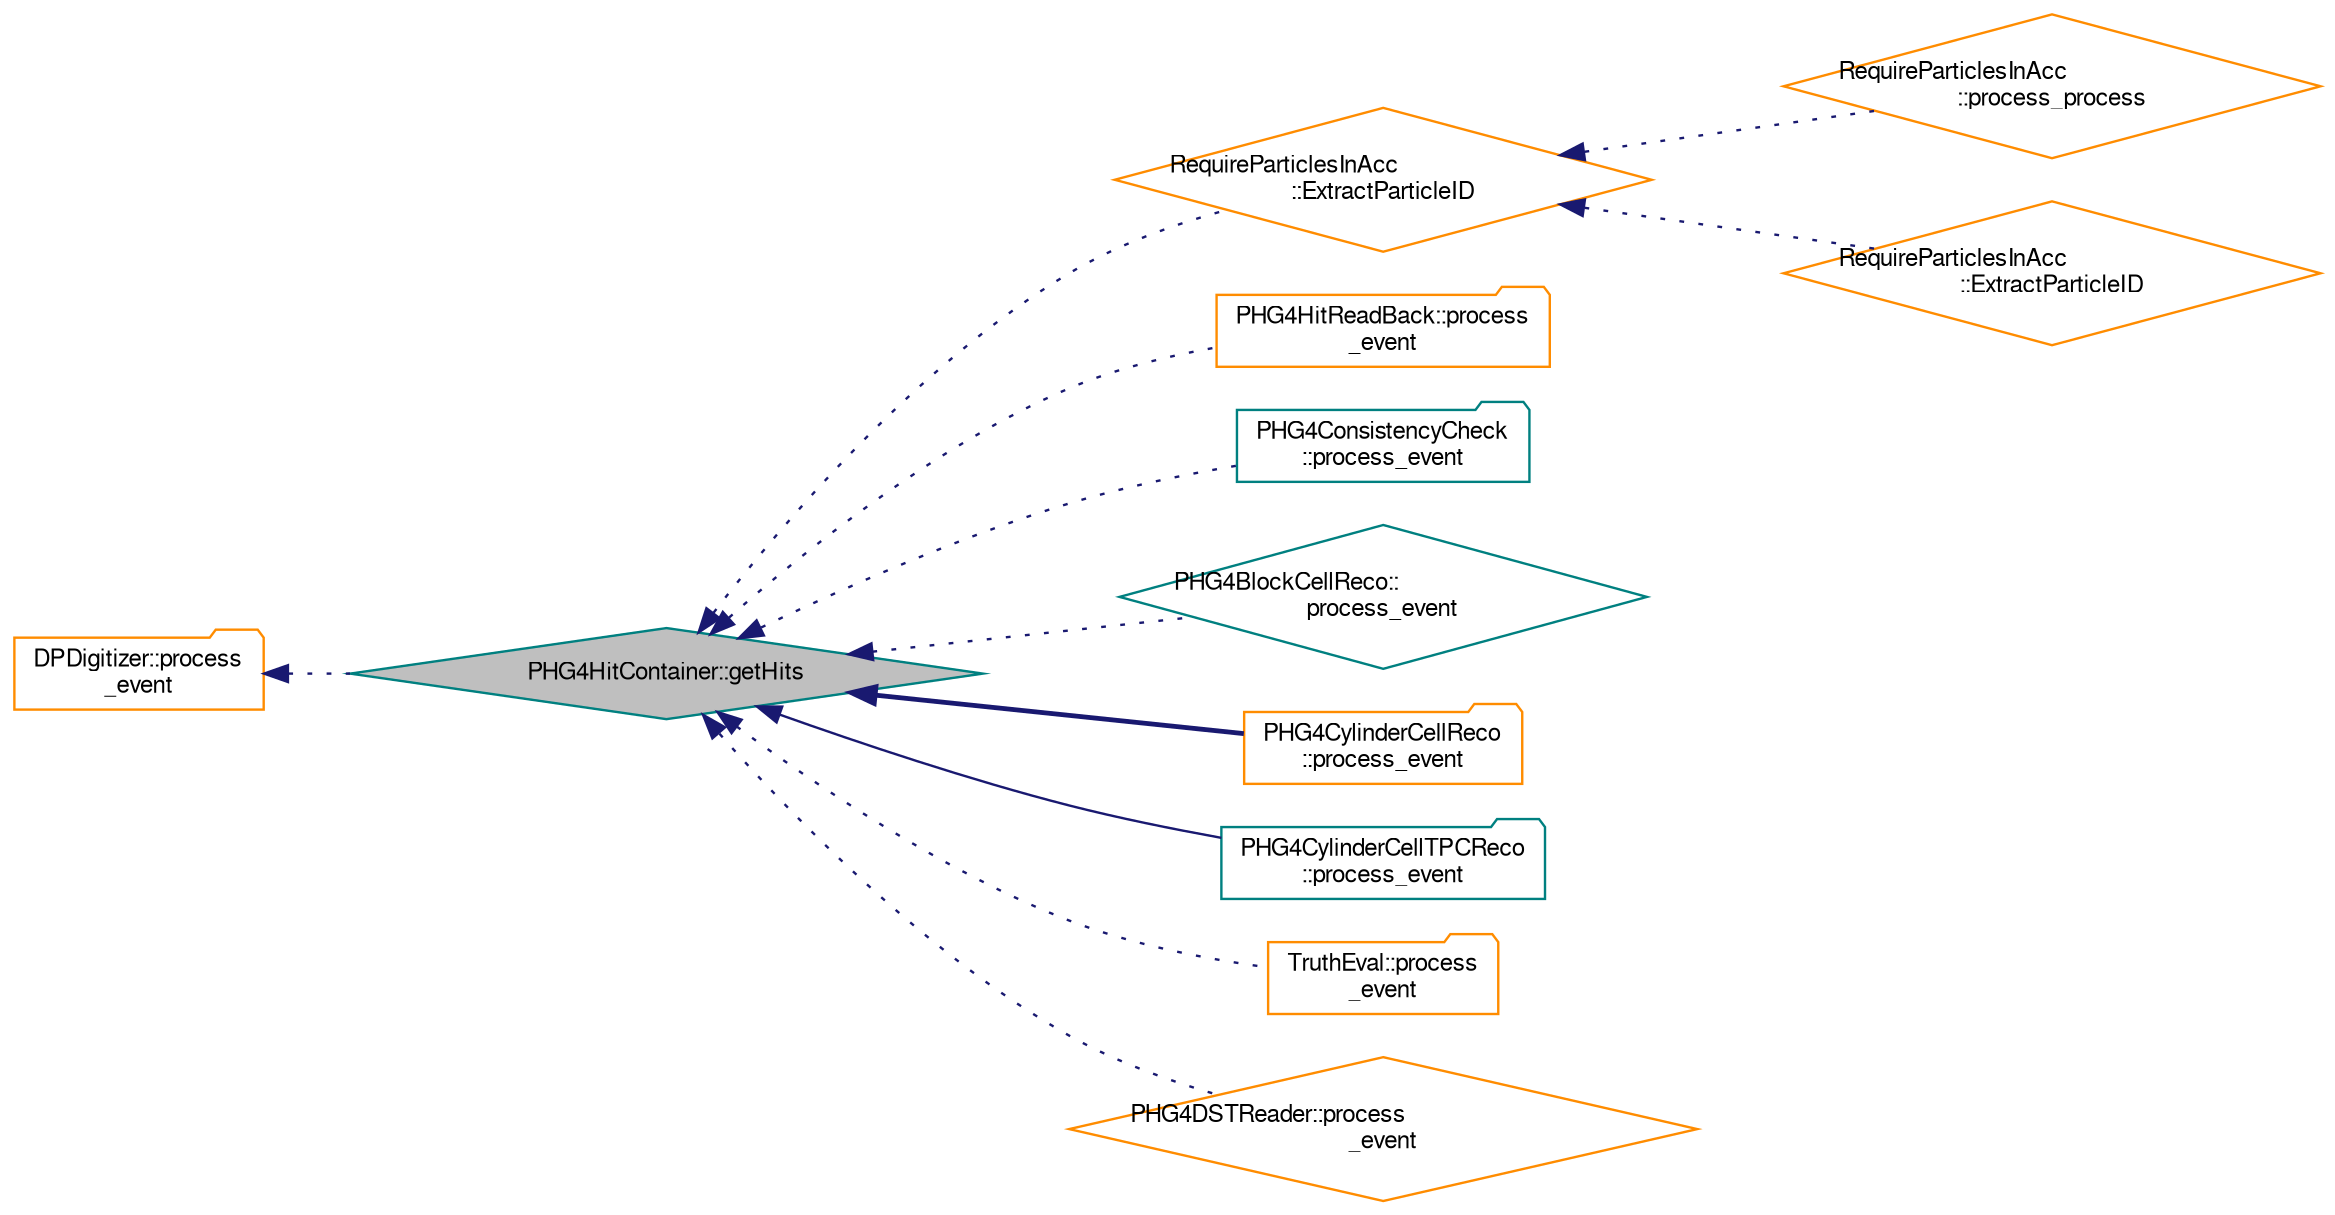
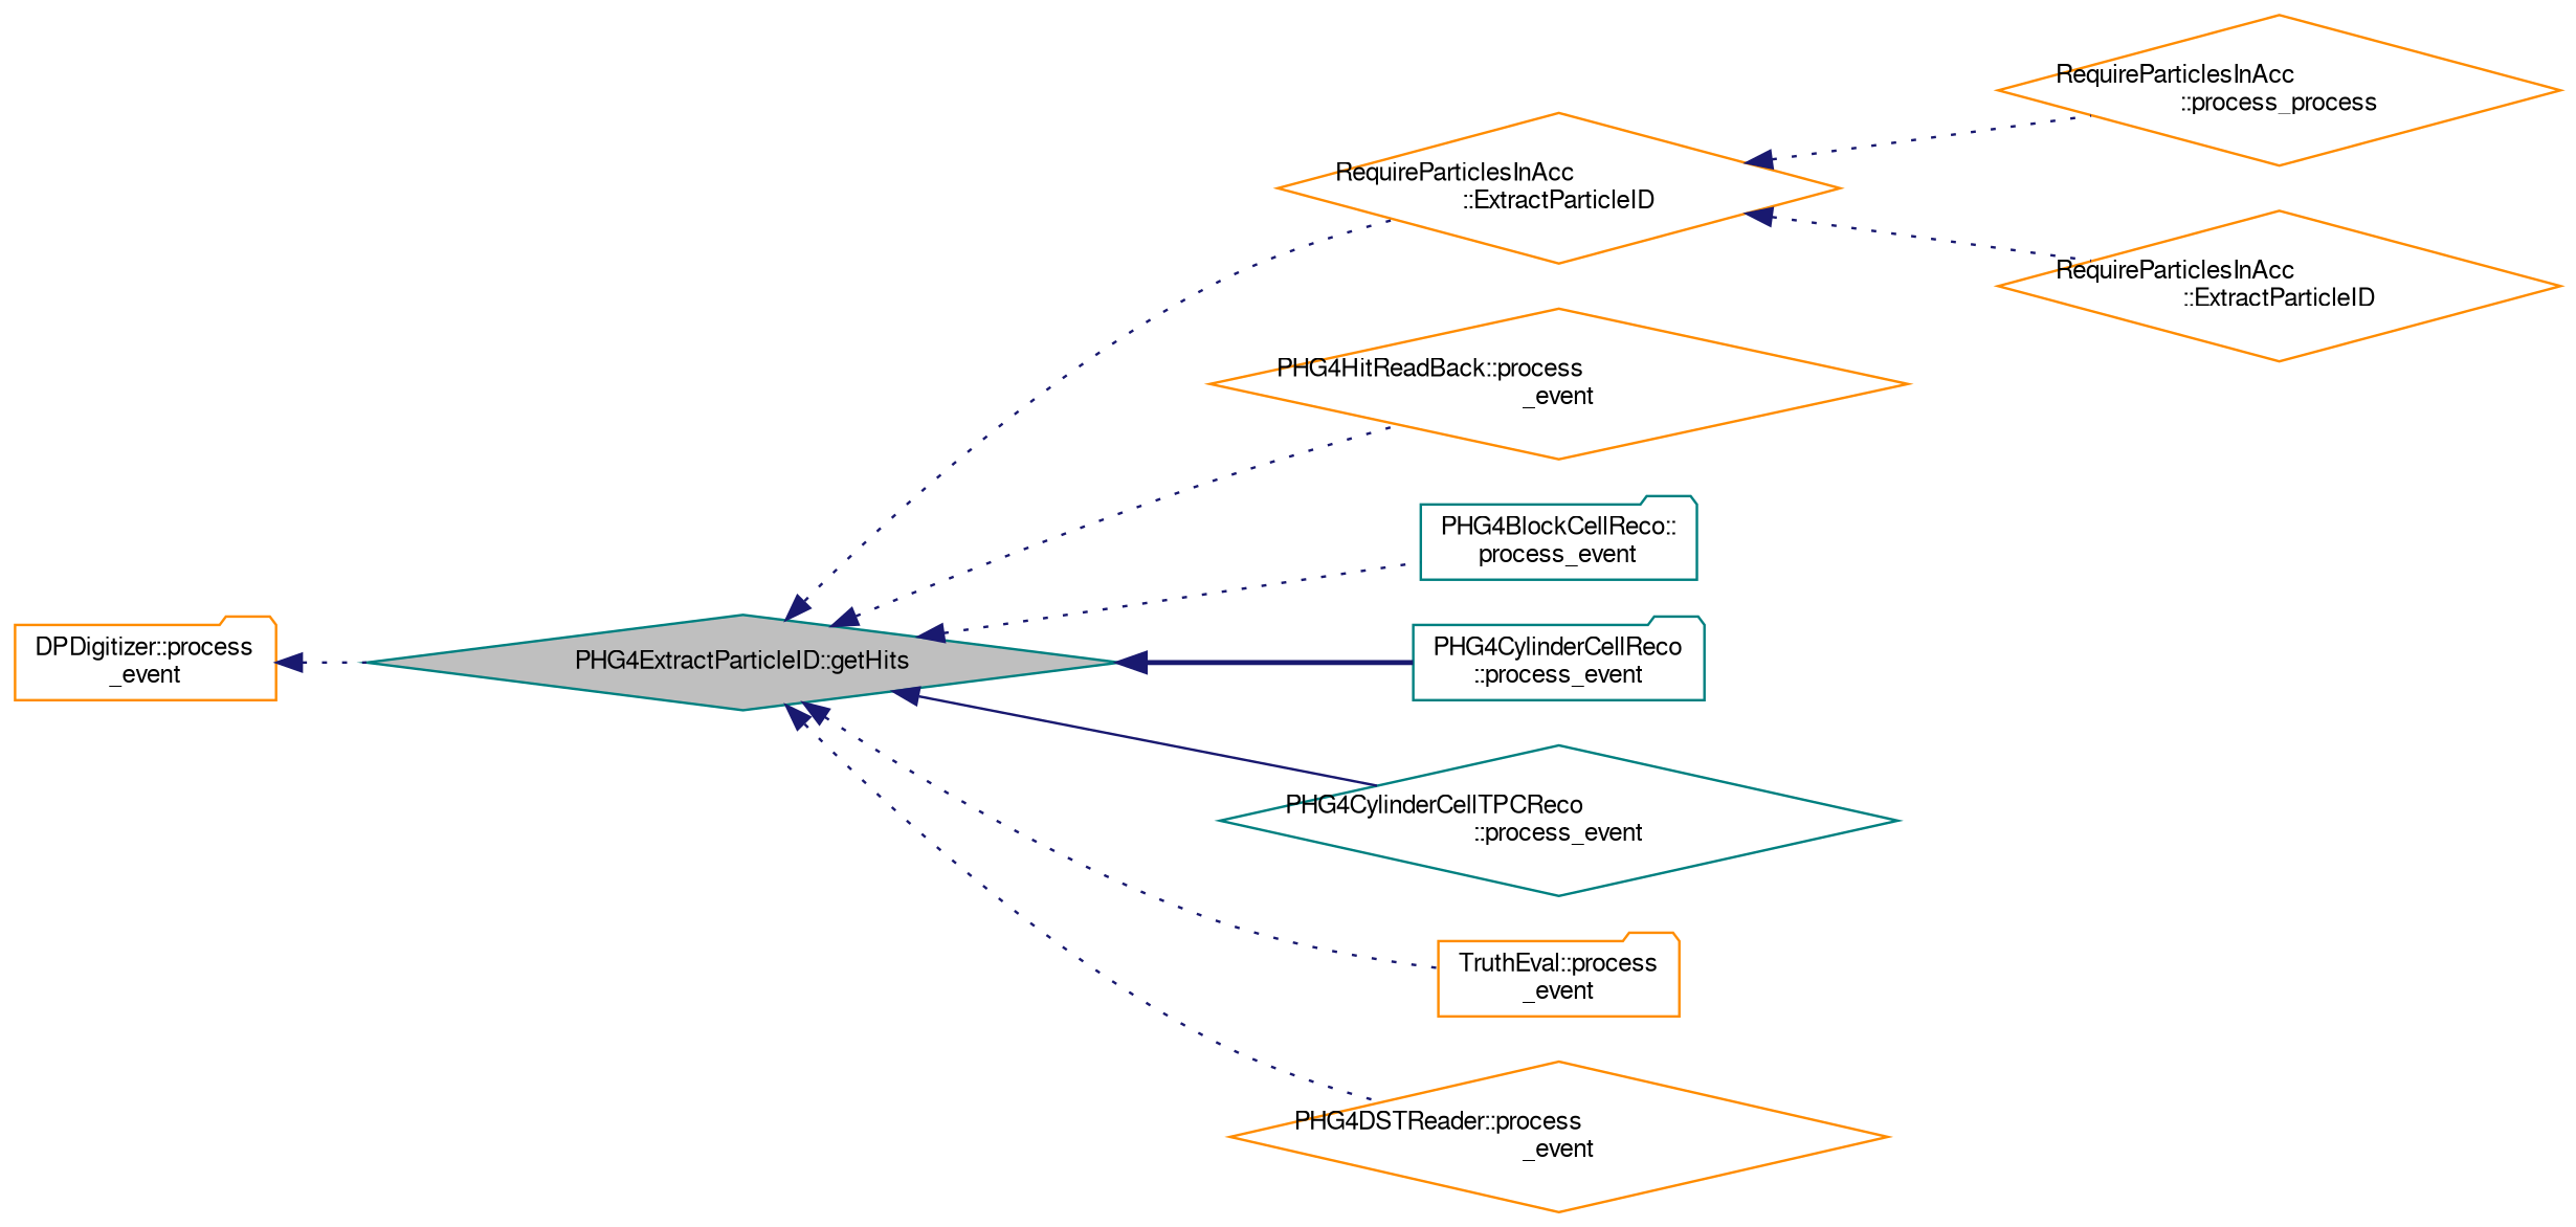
  digraph {
    rankdir=LR
    node [color=darkorange fontname=FreeSans fontsize=10 shape=folder]
    edge [color=midnightblue dir=back fontname=FreeSans fontsize=10 labelfontname=FreeSans labelfontsize=10 style=dotted]
-   n1 [color=teal fillcolor=grey75 fontcolor=black height=0.2 label="PHG4HitContainer::getHits" shape=diamond style=filled width=0.4]
+   n1 [color=teal fillcolor=grey75 fontcolor=black height=0.2 label="PHG4ExtractParticleID::getHits" shape=diamond style=filled width=0.4]
    n2 [height=0.2 label="RequireParticlesInAcc\l::ExtractParticleID" shape=diamond width=0.4]
-   n3 [height=0.2 label="PHG4HitReadBack::process\l_event" width=0.4]
-   n4 [color=teal height=0.2 label="PHG4ConsistencyCheck\l::process_event" width=0.4]
-   n5 [color=teal height=0.2 label="PHG4BlockCellReco::\lprocess_event" shape=diamond width=0.4]
-   n6 [height=0.2 label="PHG4CylinderCellReco\l::process_event" width=0.4]
-   n7 [color=teal height=0.2 label="PHG4CylinderCellTPCReco\l::process_event" width=0.4]
+   n3 [height=0.2 label="PHG4HitReadBack::process\l_event" shape=diamond width=0.4]
+   n5 [color=teal height=0.2 label="PHG4BlockCellReco::\lprocess_event" width=0.4]
+   n6 [color=teal height=0.2 label="PHG4CylinderCellReco\l::process_event" width=0.4]
+   n7 [color=teal height=0.2 label="PHG4CylinderCellTPCReco\l::process_event" shape=diamond width=0.4]
    n8 [height=0.2 label="TruthEval::process\l_event" width=0.4]
    n9 [height=0.2 label="PHG4DSTReader::process\l_event" shape=diamond width=0.4]
    n10 [height=0.2 label="RequireParticlesInAcc\l::process_process" shape=diamond width=0.4]
    n11 [height=0.2 label="RequireParticlesInAcc\l::ExtractParticleID" shape=diamond width=0.4]
    n12 [height=0.2 label="DPDigitizer::process\l_event" width=0.4]
    n1 -> n2
    n1 -> n3
-   n1 -> n4
    n1 -> n5
    n1 -> n6 [style=bold]
    n1 -> n7 [style=solid]
    n1 -> n8
    n1 -> n9
    n2 -> n10
    n2 -> n11
    n12 -> n1
  }
